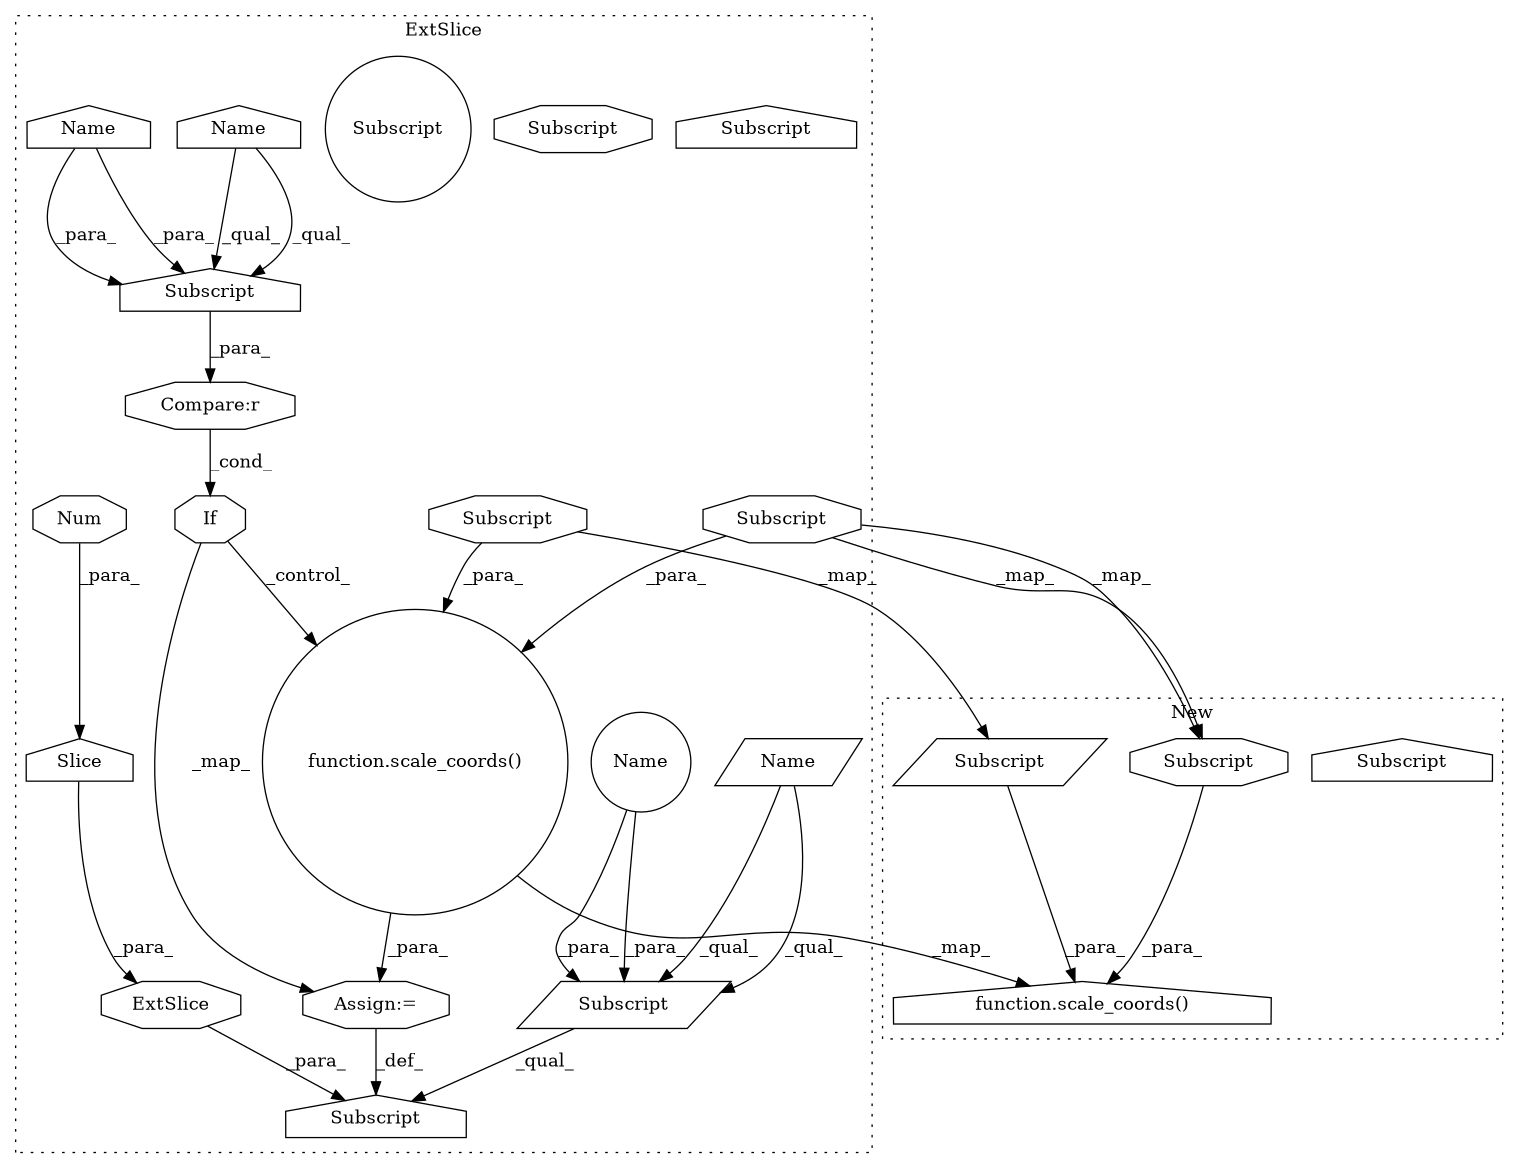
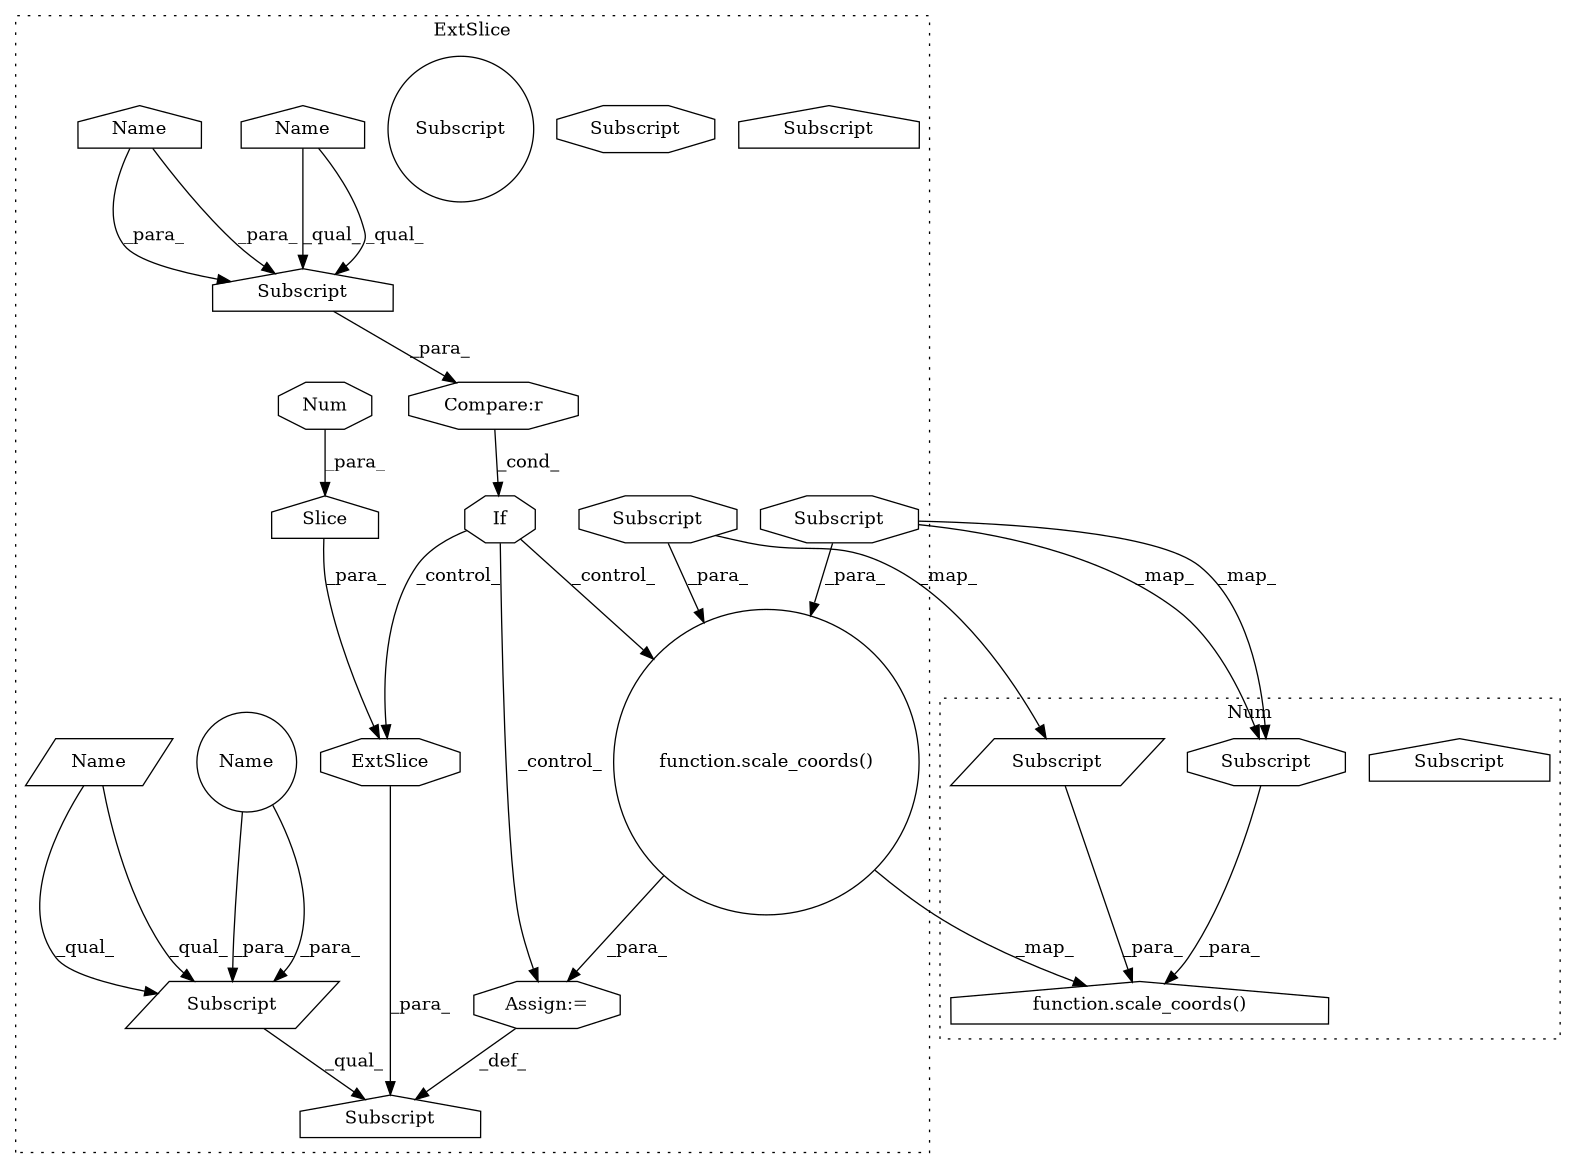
  digraph {
    node [a=63 l=1 s="6781,0" shape=octagon]
    n1 [a=75 l="13,1" label="function.scale_coords()" s="6795,6838" shape=circle]
    n2 [l="11,0" label=Subscript s="6816,0" shape=house]
    n3 [l="9,0" label=Subscript s="6829,0"]
    n4 [a=96 l="3,18" label=If s="6744,6763"]
    n5 [a=40 l=16 label="Compare:r" s=6747]
    n6 [l="4,0" label=Subscript s="6747,0"]
    n7 [l="4,0" label=Subscript shape=circle]
    n8 [a=85 label=ExtSlice s=6781]
    n9 [l="11,0" label=Subscript shape=house]
    n10 [a=80 label=Slice s=6789 shape=house]
    n11 [a=76 label=Num s=6790]
    n12 [a=68 l=3 label="Assign:=" s=6792]
    n13 [l="4,0" label=Subscript shape=parallelogram]
    n14 [l="4,0" label=Subscript s="6747,0" shape=house]
    n15 [l="11,0" label=Subscript s="6816,0"]
    n16 [a=87 label=Name s=6747 shape=house]
    n17 [a=87 label=Name s=6781 shape=parallelogram]
    n18 [a=87 label=Name s=6749 shape=house]
    n19 [a=87 label=Name s=6783 shape=circle]
    n20 [a=75 l="13,1" label="function.scale_coords()" s="6744,6787" shape=house]
    n21 [l="11,0" label=Subscript s="6765,0" shape=house]
    n22 [l="9,0" label=Subscript s="6778,0" shape=parallelogram]
    n23 [l="11,0" label=Subscript s="6765,0"]
    subgraph cluster_1 {
      label=ExtSlice
      style=dotted
      n1
      n2
      n3
      n4
      n5
      n6
      n7
      n8
      n9
      n10
      n11
      n12
      n13
      n14
      n15
      n16
      n17
      n18
      n19
    }
    subgraph cluster_2 {
-     label=New
+     label=Num
      style=dotted
      n20
      n21
      n22
      n23
    }
    n1 -> n12 [label=_para_]
    n1 -> n20 [label=_map_]
    n3 -> n1 [label=_para_]
    n3 -> n22 [label=_map_]
    n4 -> n1 [label=_control_]
-   n4 -> n12 [label=_map_]
+   n4 -> n8 [label=_control_]
+   n4 -> n12 [label=_control_]
    n5 -> n4 [label=_cond_]
    n8 -> n9 [label=_para_]
    n10 -> n8 [label=_para_]
    n11 -> n10 [label=_para_]
    n12 -> n9 [label=_def_]
    n13 -> n9 [label=_qual_]
    n14 -> n5 [label=_para_]
    n15 -> n1 [label=_para_]
    n15 -> n23 [label=_map_]
    n15 -> n23 [label=_map_]
    n16 -> n14 [label=_qual_]
    n16 -> n14 [label=_qual_]
    n17 -> n13 [label=_qual_]
    n17 -> n13 [label=_qual_]
    n18 -> n14 [label=_para_]
    n18 -> n14 [label=_para_]
    n19 -> n13 [label=_para_]
    n19 -> n13 [label=_para_]
    n22 -> n20 [label=_para_]
    n23 -> n20 [label=_para_]
  }
